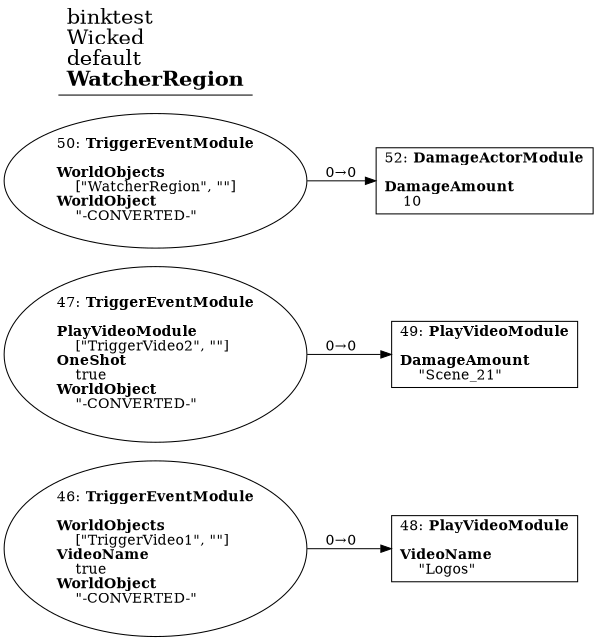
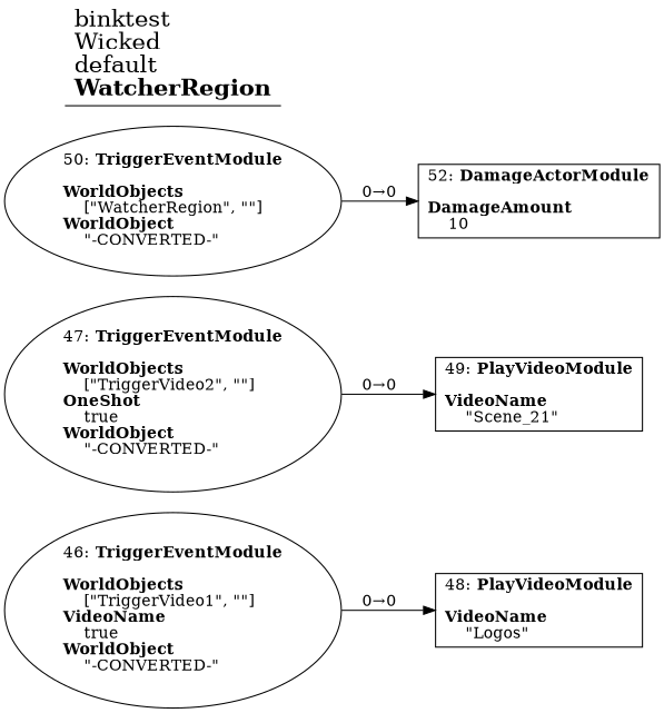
  digraph {
    fontname="DejaVu Serif"
    rankdir=LR
    splines=spline
    node [fontname="DejaVu Serif" shape=oval]
    edge [fontname="DejaVu Serif"]
    n1 [label=<46: <b>TriggerEventModule</b><br/><br/><b>WorldObjects</b><br align="left"/>    [&quot;TriggerVideo1&quot;, &quot;&quot;]<br align="left"/><b>VideoName</b><br align="left"/>    true<br align="left"/><b>WorldObject</b><br align="left"/>    &quot;-CONVERTED-&quot;<br align="left"/>>]
    n2 [label=<48: <b>PlayVideoModule</b><br/><br/><b>VideoName</b><br align="left"/>    &quot;Logos&quot;<br align="left"/>> shape=box]
-   n3 [label=<47: <b>TriggerEventModule</b><br/><br/><b>PlayVideoModule</b><br align="left"/>    [&quot;TriggerVideo2&quot;, &quot;&quot;]<br align="left"/><b>OneShot</b><br align="left"/>    true<br align="left"/><b>WorldObject</b><br align="left"/>    &quot;-CONVERTED-&quot;<br align="left"/>>]
-   n4 [label=<49: <b>PlayVideoModule</b><br/><br/><b>DamageAmount</b><br align="left"/>    &quot;Scene_21&quot;<br align="left"/>> shape=box]
+   n3 [label=<47: <b>TriggerEventModule</b><br/><br/><b>WorldObjects</b><br align="left"/>    [&quot;TriggerVideo2&quot;, &quot;&quot;]<br align="left"/><b>OneShot</b><br align="left"/>    true<br align="left"/><b>WorldObject</b><br align="left"/>    &quot;-CONVERTED-&quot;<br align="left"/>>]
+   n4 [label=<49: <b>PlayVideoModule</b><br/><br/><b>VideoName</b><br align="left"/>    &quot;Scene_21&quot;<br align="left"/>> shape=box]
    n5 [label=<50: <b>TriggerEventModule</b><br/><br/><b>WorldObjects</b><br align="left"/>    [&quot;WatcherRegion&quot;, &quot;&quot;]<br align="left"/><b>WorldObject</b><br align="left"/>    &quot;-CONVERTED-&quot;<br align="left"/>>]
    n6 [label=<52: <b>DamageActorModule</b><br/><br/><b>DamageAmount</b><br align="left"/>    10<br align="left"/>> shape=box]
    n7 [label=<<font point-size="20">binktest<br align="left"/>Wicked<br align="left"/>default<br align="left"/><b>WatcherRegion</b><br align="left"/></font>> shape=underline]
    n1 -> n2 [label="0→0"]
    n3 -> n4 [label="0→0"]
    n5 -> n6 [label="0→0"]
  }
